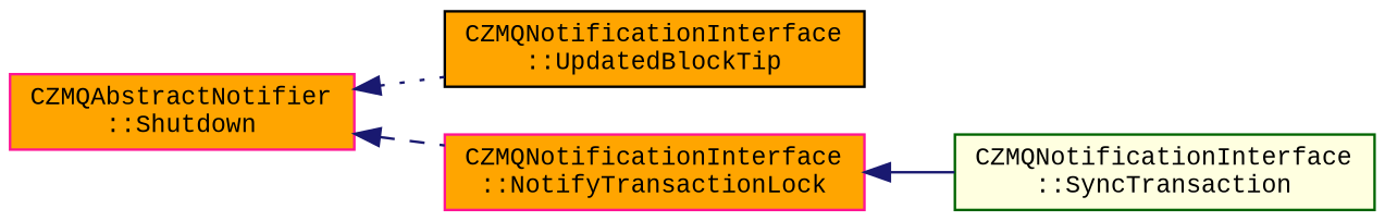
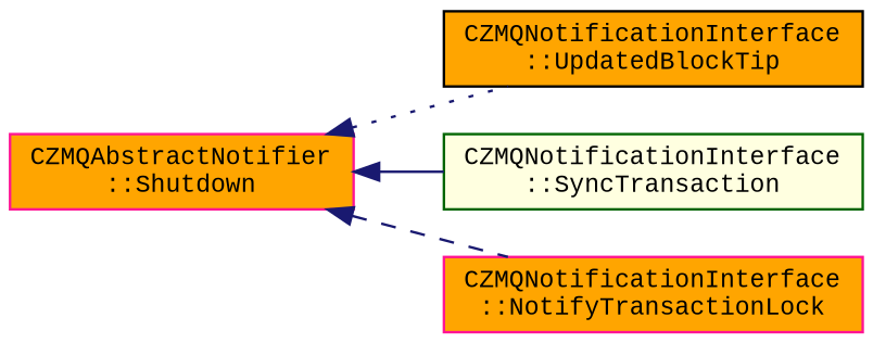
  digraph {
    fontname="Liberation Mono"
    rankdir=LR
    node [color=deeppink fillcolor=orange fontname="Liberation Mono" fontsize=10 shape=record style=filled]
    edge [color=midnightblue dir=back fontname="Liberation Mono" fontsize=10 labelfontname=Helvetica labelfontsize=10]
    n1 [fontcolor=black height=0.2 label="CZMQAbstractNotifier\l::Shutdown" width=0.4]
    n2 [color=black height=0.2 label="CZMQNotificationInterface\l::UpdatedBlockTip" width=0.4]
    n3 [color=darkgreen fillcolor=lightyellow height=0.2 label="CZMQNotificationInterface\l::SyncTransaction" width=0.4]
    n4 [height=0.2 label="CZMQNotificationInterface\l::NotifyTransactionLock" width=0.4]
    n1 -> n2 [style=dotted]
-   n4 -> n3 [style=solid]
+   n1 -> n3 [style=solid]
    n1 -> n4 [style=dashed]
  }
